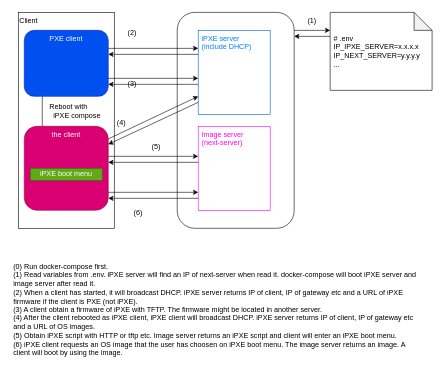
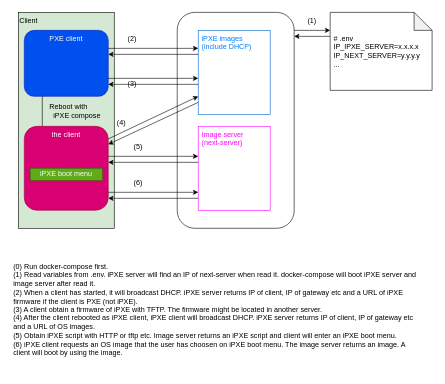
  <mxCell id="0" />
  <mxCell id="1" parent="0" />
  <mxCell id="2" value="" style="rounded=1;whiteSpace=wrap;html=1;align=left;" vertex="1" parent="1"><mxGeometry x="295" y="20" width="195" height="360" as="geometry" /></mxCell>
- <mxCell id="3" value="Client" style="rounded=0;whiteSpace=wrap;html=1;horizontal=1;align=left;verticalAlign=top;" parent="1" vertex="1"><mxGeometry x="30" y="20" width="160" height="360" as="geometry" /></mxCell>
+ <mxCell id="3" value="Client" style="rounded=0;whiteSpace=wrap;html=1;horizontal=1;align=left;verticalAlign=top;fillColor=#d5e8d4;" parent="1" vertex="1"><mxGeometry x="30" y="20" width="160" height="360" as="geometry" /></mxCell>
  <mxCell id="4" value="PXE client" style="rounded=1;whiteSpace=wrap;html=1;verticalAlign=top;align=center;spacingLeft=0;fillColor=#0050ef;fontColor=#ffffff;strokeColor=#001DBC;" parent="1" vertex="1"><mxGeometry x="40" y="50" width="140" height="110" as="geometry" /></mxCell>
  <mxCell id="5" value="# .env&lt;br&gt;IP_IPXE_SERVER=x.x.x.x&lt;br&gt;IP_NEXT_SERVER=y.y.y.y&lt;br&gt;..." style="shape=note;whiteSpace=wrap;html=1;backgroundOutline=1;darkOpacity=0.05;align=left;spacingLeft=4;" parent="1" vertex="1"><mxGeometry x="550" y="20" width="170" height="130" as="geometry" /></mxCell>
  <mxCell id="6" value="" style="endArrow=classic;html=1;rounded=0;" parent="1" edge="1"><mxGeometry width="50" height="50" relative="1" as="geometry"><mxPoint x="490" y="50" as="sourcePoint" /><mxPoint x="550" y="50" as="targetPoint" /></mxGeometry></mxCell>
  <mxCell id="7" value="&lt;font style=&quot;font-size: 12px;&quot;&gt;(1)&lt;/font&gt;" style="text;html=1;strokeColor=none;fillColor=none;align=center;verticalAlign=middle;whiteSpace=wrap;rounded=0;" parent="1" vertex="1"><mxGeometry x="500" y="20" width="40" height="30" as="geometry" /></mxCell>
  <mxCell id="8" value="" style="endArrow=classic;html=1;rounded=0;" parent="1" edge="1"><mxGeometry width="50" height="50" relative="1" as="geometry"><mxPoint x="550" y="60" as="sourcePoint" /><mxPoint x="490" y="60" as="targetPoint" /></mxGeometry></mxCell>
- <mxCell id="9" value="&lt;font color=&quot;#007fff&quot;&gt;iPXE server&lt;br&gt;(include DHCP)&lt;br&gt;&lt;/font&gt;" style="rounded=0;whiteSpace=wrap;html=1;verticalAlign=top;align=left;spacingLeft=4;strokeColor=#0066CC;" parent="1" vertex="1"><mxGeometry x="330" y="50" width="120" height="140" as="geometry" /></mxCell>
+ <mxCell id="9" value="&lt;font color=&quot;#007fff&quot;&gt;iPXE images&lt;br&gt;(include DHCP)&lt;br&gt;&lt;/font&gt;" style="rounded=0;whiteSpace=wrap;html=1;verticalAlign=top;align=left;spacingLeft=4;strokeColor=#0066CC;" parent="1" vertex="1"><mxGeometry x="330" y="50" width="120" height="140" as="geometry" /></mxCell>
  <mxCell id="10" value="&lt;font color=&quot;#ff00ff&quot;&gt;Image server&lt;br&gt;(next-server)&lt;/font&gt;" style="rounded=0;whiteSpace=wrap;html=1;verticalAlign=top;align=left;spacingLeft=4;strokeColor=#FF00FF;" parent="1" vertex="1"><mxGeometry x="330" y="210" width="120" height="140" as="geometry" /></mxCell>
  <mxCell id="11" value="(0) Run docker-compose first.&lt;br&gt;(1) Read variables from .env. iPXE server will find an IP of next-server when read it. docker-compose will boot iPXE server and image server after read it.&lt;br&gt;(2) When a client has started, it will broadcast DHCP. iPXE server returns IP of client, IP of gateway etc and a URL of iPXE firmware if the client is PXE (not iPXE).&lt;br&gt;(3) A client obtain a firmware of iPXE with TFTP. The firmware might be located in another server.&lt;br&gt;(4) After the client rebooted as iPXE client, iPXE client will broadcast DHCP. iPXE server returns IP of client, IP of gateway etc and a URL of OS images.&lt;br&gt;(5) Obtain iPXE script with HTTP or tftp etc. Image server returns an iPXE script and client will enter an iPXE boot menu.&lt;br&gt;(6) iPXE client requests an OS image that the user has choosen on iPXE boot menu. The image server returns an image. A client will boot by using the image.&lt;br&gt;&lt;br&gt;&lt;br&gt;&amp;nbsp;" style="text;html=1;strokeColor=none;fillColor=none;align=left;verticalAlign=top;whiteSpace=wrap;rounded=0;" parent="1" vertex="1"><mxGeometry x="20" y="430" width="680" height="170" as="geometry" /></mxCell>
- <mxCell id="12" value="&lt;font style=&quot;font-size: 12px;&quot;&gt;(2)&lt;/font&gt;" style="text;html=1;strokeColor=none;fillColor=none;align=center;verticalAlign=middle;whiteSpace=wrap;rounded=0;" parent="1" vertex="1"><mxGeometry x="200" y="40" width="40" height="30" as="geometry" /></mxCell>
+ <mxCell id="12" value="&lt;font style=&quot;font-size: 12px;&quot;&gt;(2)&lt;/font&gt;" style="text;html=1;strokeColor=none;fillColor=none;align=center;verticalAlign=middle;whiteSpace=wrap;rounded=0;" parent="1" vertex="1"><mxGeometry x="200" y="50" width="40" height="30" as="geometry" /></mxCell>
  <mxCell id="13" value="" style="endArrow=classic;html=1;rounded=0;" parent="1" edge="1"><mxGeometry width="50" height="50" relative="1" as="geometry"><mxPoint x="180" y="80" as="sourcePoint" /><mxPoint x="330" y="80" as="targetPoint" /></mxGeometry></mxCell>
  <mxCell id="14" value="" style="endArrow=classic;html=1;rounded=0;" parent="1" edge="1"><mxGeometry width="50" height="50" relative="1" as="geometry"><mxPoint x="330" y="90" as="sourcePoint" /><mxPoint x="180" y="90" as="targetPoint" /></mxGeometry></mxCell>
  <mxCell id="15" value="&lt;font style=&quot;font-size: 12px;&quot;&gt;(3)&lt;/font&gt;" style="text;html=1;strokeColor=none;fillColor=none;align=center;verticalAlign=middle;whiteSpace=wrap;rounded=0;" vertex="1" parent="1"><mxGeometry x="200" y="125" width="40" height="30" as="geometry" /></mxCell>
  <mxCell id="16" value="" style="endArrow=classic;html=1;rounded=0;" edge="1" parent="1"><mxGeometry width="50" height="50" relative="1" as="geometry"><mxPoint x="180" y="130" as="sourcePoint" /><mxPoint x="330" y="130" as="targetPoint" /></mxGeometry></mxCell>
  <mxCell id="17" value="" style="endArrow=classic;html=1;rounded=0;" edge="1" parent="1"><mxGeometry width="50" height="50" relative="1" as="geometry"><mxPoint x="330" y="140" as="sourcePoint" /><mxPoint x="180" y="140" as="targetPoint" /></mxGeometry></mxCell>
  <mxCell id="18" value="" style="endArrow=classic;html=1;rounded=0;" edge="1" parent="1"><mxGeometry width="50" height="50" relative="1" as="geometry"><mxPoint x="70" y="160" as="sourcePoint" /><mxPoint x="70" y="220" as="targetPoint" /></mxGeometry></mxCell>
  <mxCell id="19" value="Reboot with &lt;br&gt;&amp;nbsp; iPXE compose" style="text;html=1;strokeColor=none;fillColor=none;align=left;verticalAlign=middle;whiteSpace=wrap;rounded=0;" vertex="1" parent="1"><mxGeometry x="80" y="170" width="110" height="30" as="geometry" /></mxCell>
  <mxCell id="20" value="the client" style="rounded=1;whiteSpace=wrap;html=1;verticalAlign=top;align=center;spacingLeft=0;fillColor=#d80073;fontColor=#ffffff;strokeColor=#A50040;" vertex="1" parent="1"><mxGeometry x="40" y="210" width="140" height="140" as="geometry" /></mxCell>
  <mxCell id="21" value="&lt;font style=&quot;font-size: 12px;&quot;&gt;(4)&lt;/font&gt;" style="text;html=1;strokeColor=none;fillColor=none;align=center;verticalAlign=middle;whiteSpace=wrap;rounded=0;" vertex="1" parent="1"><mxGeometry x="182" y="190" width="40" height="30" as="geometry" /></mxCell>
  <mxCell id="22" value="" style="endArrow=classic;html=1;rounded=0;" edge="1" parent="1"><mxGeometry width="50" height="50" relative="1" as="geometry"><mxPoint x="180" y="231" as="sourcePoint" /><mxPoint x="330" y="160" as="targetPoint" /></mxGeometry></mxCell>
  <mxCell id="23" value="" style="endArrow=classic;html=1;rounded=0;" edge="1" parent="1"><mxGeometry width="50" height="50" relative="1" as="geometry"><mxPoint x="330" y="170" as="sourcePoint" /><mxPoint x="180" y="240" as="targetPoint" /></mxGeometry></mxCell>
- <mxCell id="24" value="&lt;font style=&quot;font-size: 12px;&quot;&gt;(5)&lt;/font&gt;" style="text;html=1;strokeColor=none;fillColor=none;align=center;verticalAlign=middle;whiteSpace=wrap;rounded=0;" vertex="1" parent="1"><mxGeometry x="240" y="230" width="40" height="30" as="geometry" /></mxCell>
+ <mxCell id="24" value="&lt;font style=&quot;font-size: 12px;&quot;&gt;(5)&lt;/font&gt;" style="text;html=1;strokeColor=none;fillColor=none;align=center;verticalAlign=middle;whiteSpace=wrap;rounded=0;" vertex="1" parent="1"><mxGeometry x="210" y="230" width="40" height="30" as="geometry" /></mxCell>
  <mxCell id="25" value="" style="endArrow=classic;html=1;rounded=0;" edge="1" parent="1"><mxGeometry width="50" height="50" relative="1" as="geometry"><mxPoint x="180" y="260" as="sourcePoint" /><mxPoint x="330" y="260" as="targetPoint" /></mxGeometry></mxCell>
  <mxCell id="26" value="" style="endArrow=classic;html=1;rounded=0;" edge="1" parent="1"><mxGeometry width="50" height="50" relative="1" as="geometry"><mxPoint x="330" y="270" as="sourcePoint" /><mxPoint x="180" y="270" as="targetPoint" /></mxGeometry></mxCell>
  <mxCell id="27" value="iPXE boot menu" style="rounded=0;whiteSpace=wrap;html=1;fillColor=#60a917;fontColor=#ffffff;strokeColor=#2D7600;" vertex="1" parent="1"><mxGeometry x="50" y="280" width="120" height="20" as="geometry" /></mxCell>
- <mxCell id="28" value="&lt;font style=&quot;font-size: 12px;&quot;&gt;(6)&lt;/font&gt;" style="text;html=1;strokeColor=none;fillColor=none;align=center;verticalAlign=middle;whiteSpace=wrap;rounded=0;" vertex="1" parent="1"><mxGeometry x="210" y="340" width="40" height="30" as="geometry" /></mxCell>
+ <mxCell id="28" value="&lt;font style=&quot;font-size: 12px;&quot;&gt;(6)&lt;/font&gt;" style="text;html=1;strokeColor=none;fillColor=none;align=center;verticalAlign=middle;whiteSpace=wrap;rounded=0;" vertex="1" parent="1"><mxGeometry x="210" y="290" width="40" height="30" as="geometry" /></mxCell>
  <mxCell id="29" value="" style="endArrow=classic;html=1;rounded=0;" edge="1" parent="1"><mxGeometry width="50" height="50" relative="1" as="geometry"><mxPoint x="180" y="320" as="sourcePoint" /><mxPoint x="330" y="320" as="targetPoint" /></mxGeometry></mxCell>
  <mxCell id="30" value="" style="endArrow=classic;html=1;rounded=0;" edge="1" parent="1"><mxGeometry width="50" height="50" relative="1" as="geometry"><mxPoint x="330" y="330" as="sourcePoint" /><mxPoint x="180" y="330" as="targetPoint" /></mxGeometry></mxCell>
